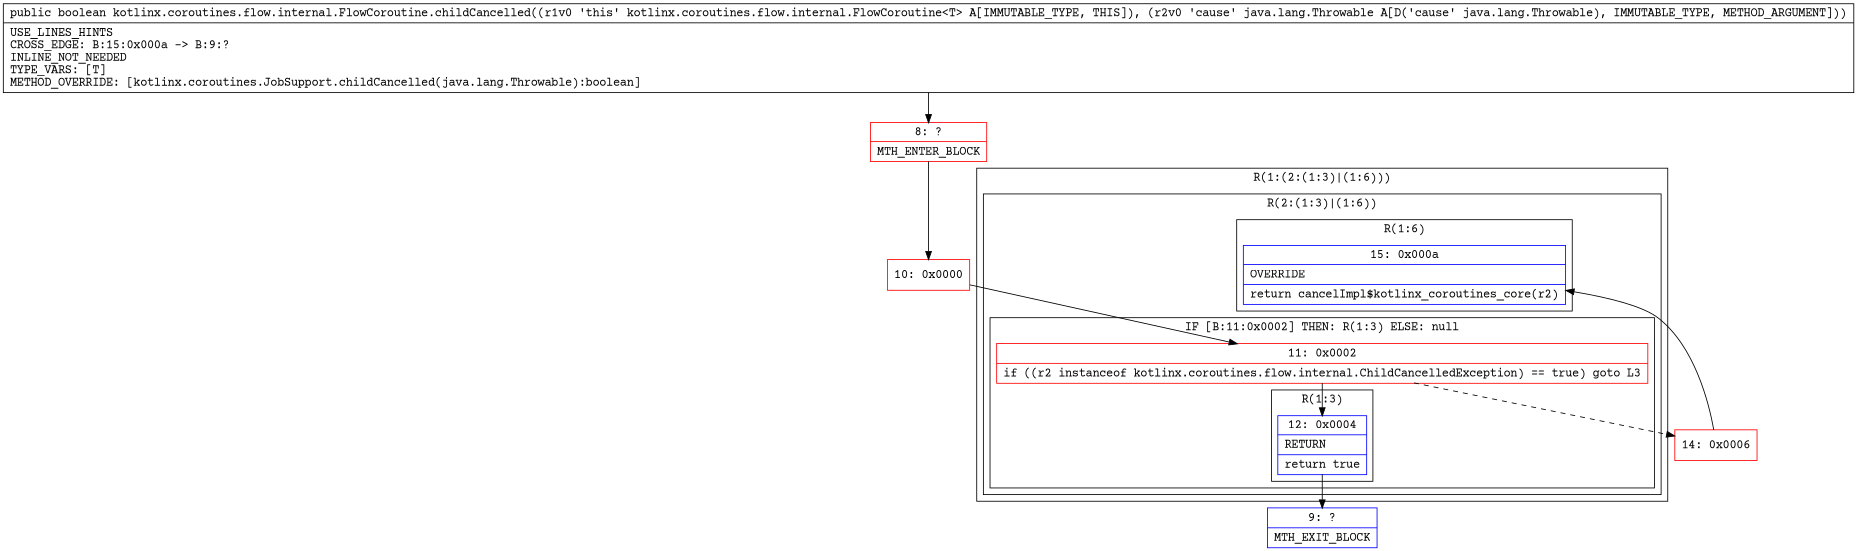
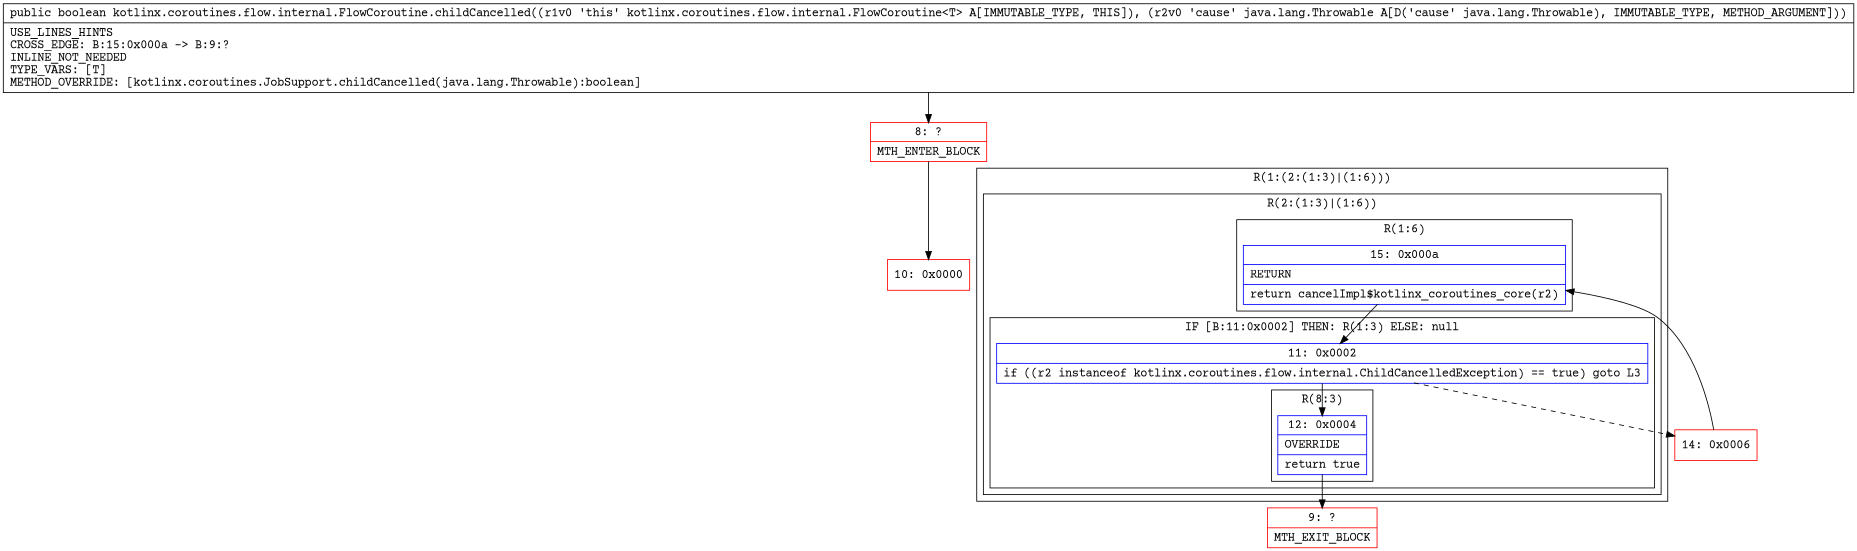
  digraph {
    fontname="Courier Prime"
    node [color=red fontname="Courier Prime" shape=record]
    edge [fontname="Courier Prime"]
-   n1 [color=blue label="{12\:\ 0x0004|RETURN\l|return true\l}"]
-   n2 [label="{11\:\ 0x0002|if ((r2 instanceof kotlinx.coroutines.flow.internal.ChildCancelledException) == true) goto L3\l}"]
-   n3 [color=blue label="{15\:\ 0x000a|OVERRIDE\l|return cancelImpl$kotlinx_coroutines_core(r2)\l}"]
-   n4 [color=blue label="{9\:\ ?|MTH_EXIT_BLOCK\l}"]
+   n1 [color=blue label="{12\:\ 0x0004|OVERRIDE\l|return true\l}"]
+   n2 [color=blue label="{11\:\ 0x0002|if ((r2 instanceof kotlinx.coroutines.flow.internal.ChildCancelledException) == true) goto L3\l}"]
+   n3 [color=blue label="{15\:\ 0x000a|RETURN\l|return cancelImpl$kotlinx_coroutines_core(r2)\l}"]
+   n4 [label="{9\:\ ?|MTH_EXIT_BLOCK\l}"]
    n5 [label="{14\:\ 0x0006}"]
    n6 [label="{8\:\ ?|MTH_ENTER_BLOCK\l}"]
    n7 [label="{10\:\ 0x0000}"]
    n8 [label="{public boolean kotlinx.coroutines.flow.internal.FlowCoroutine.childCancelled((r1v0 'this' kotlinx.coroutines.flow.internal.FlowCoroutine\<T\> A[IMMUTABLE_TYPE, THIS]), (r2v0 'cause' java.lang.Throwable A[D('cause' java.lang.Throwable), IMMUTABLE_TYPE, METHOD_ARGUMENT]))  | USE_LINES_HINTS\lCROSS_EDGE: B:15:0x000a \-\> B:9:?\lINLINE_NOT_NEEDED\lTYPE_VARS: [T]\lMETHOD_OVERRIDE: [kotlinx.coroutines.JobSupport.childCancelled(java.lang.Throwable):boolean]\l}" color=""]
    subgraph cluster_1 {
      label="R(1:(2:(1:3)|(1:6)))"
      subgraph cluster_2 {
        label="R(2:(1:3)|(1:6))"
        subgraph cluster_3 {
          label="IF [B:11:0x0002] THEN: R(1:3) ELSE: null"
          n2
          subgraph cluster_4 {
-           label="R(1:3)"
+           label="R(8:3)"
            n1
          }
        }
        subgraph cluster_5 {
          label="R(1:6)"
          n3
        }
      }
    }
    n1 -> n4
    n2 -> n1
    n2 -> n5 [style=dashed]
    n5 -> n3
    n6 -> n7
-   n7 -> n2
+   n3 -> n2
    n8 -> n6
  }
